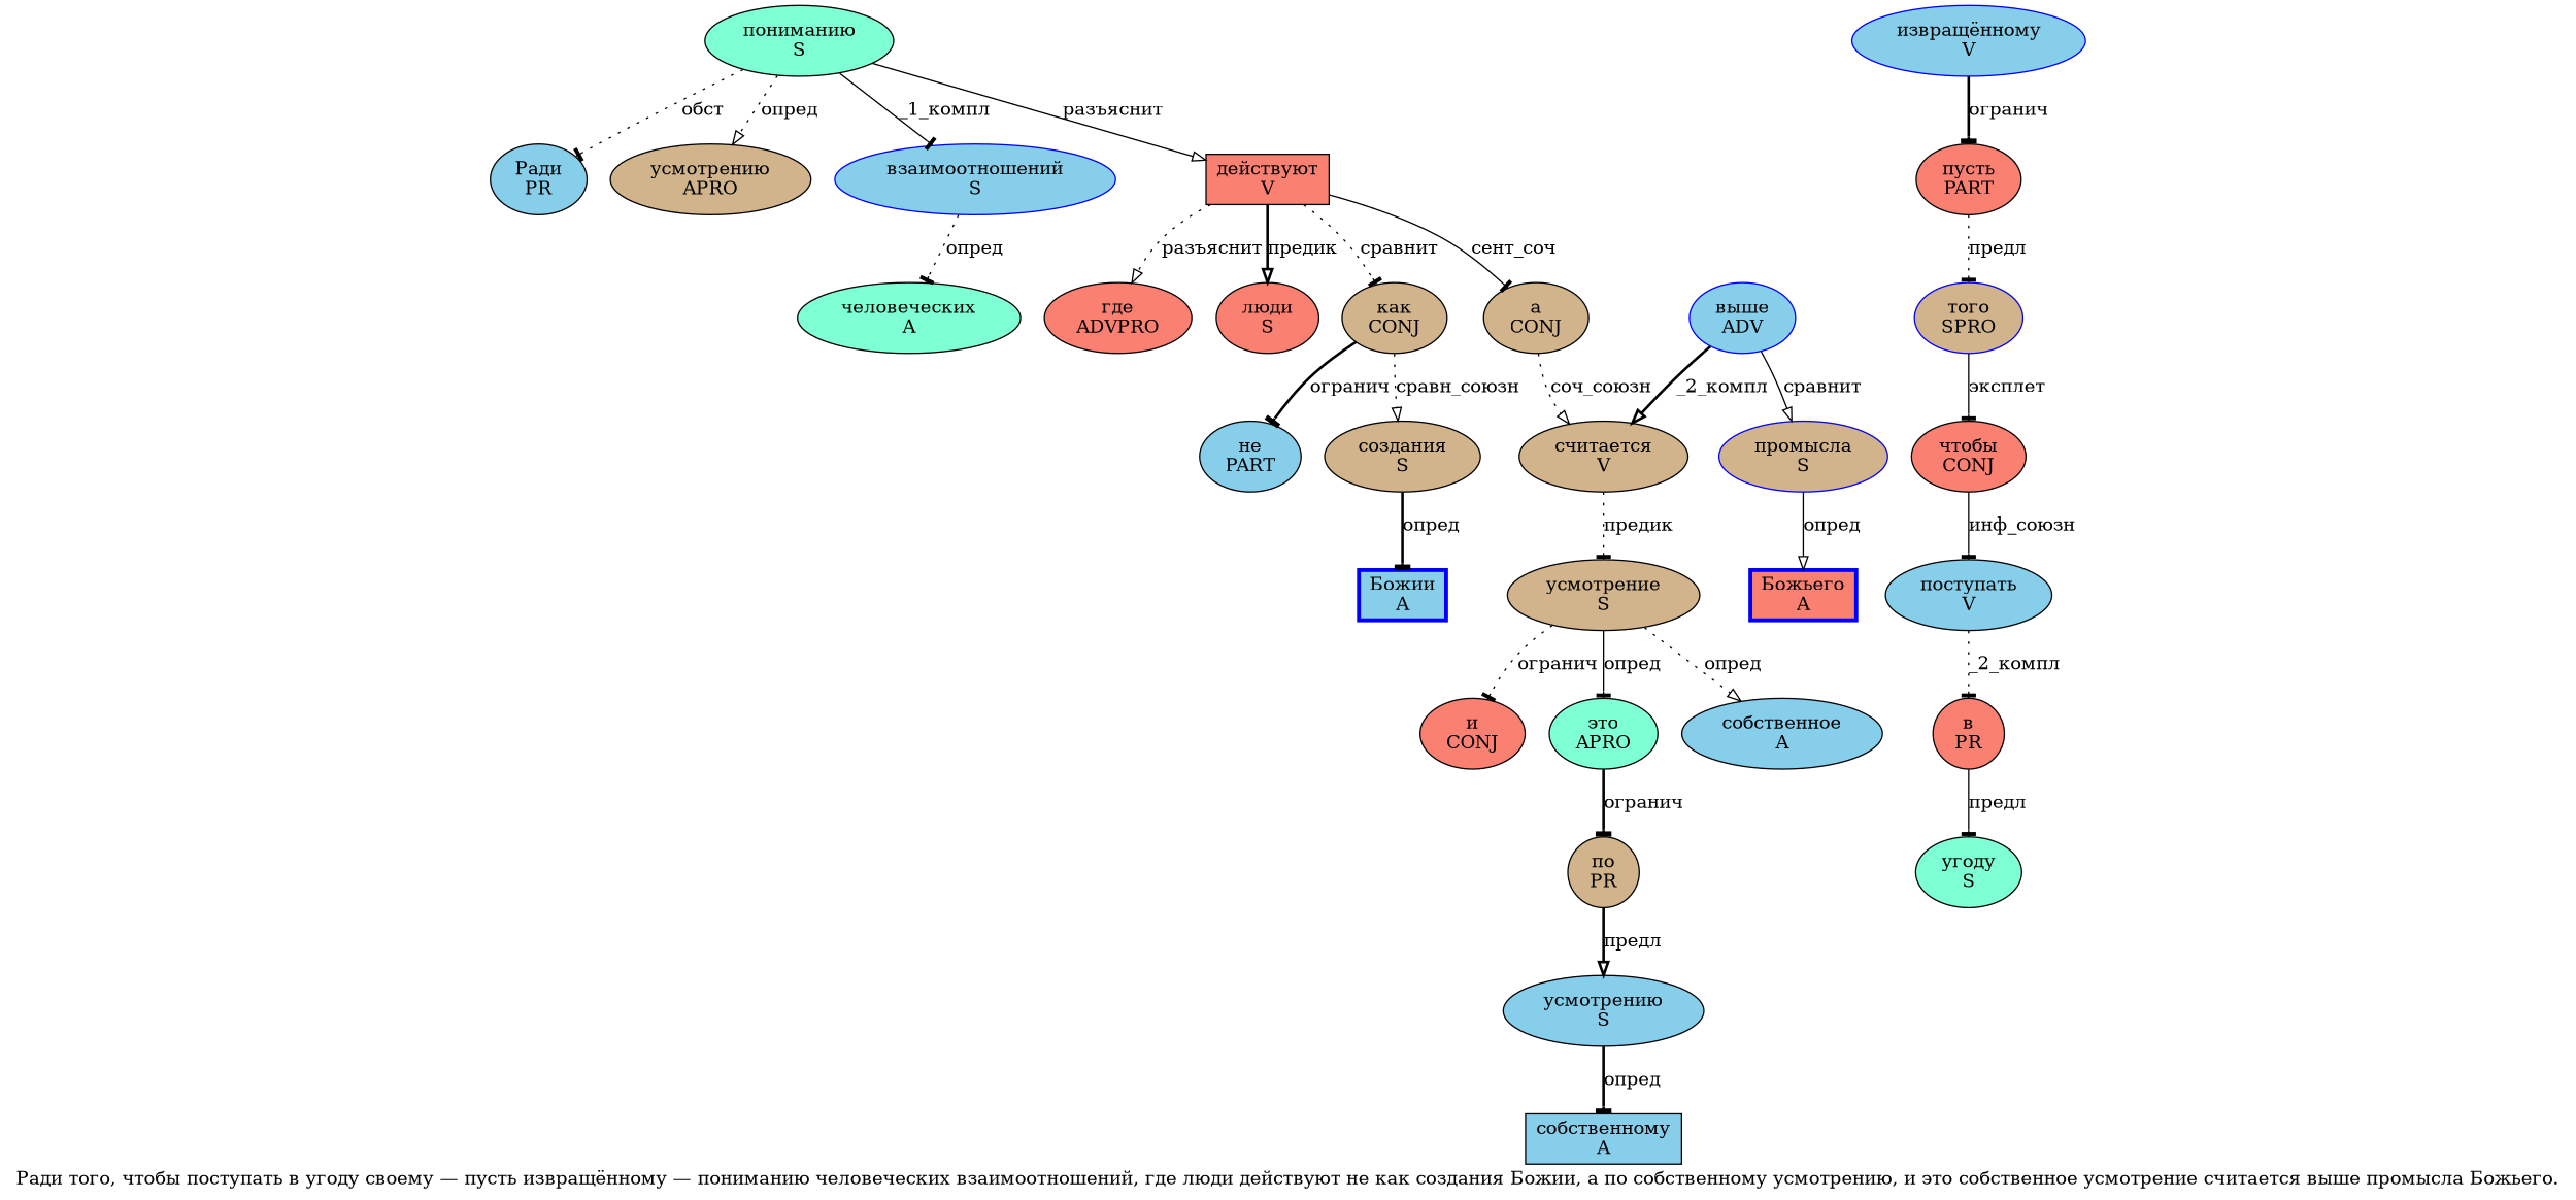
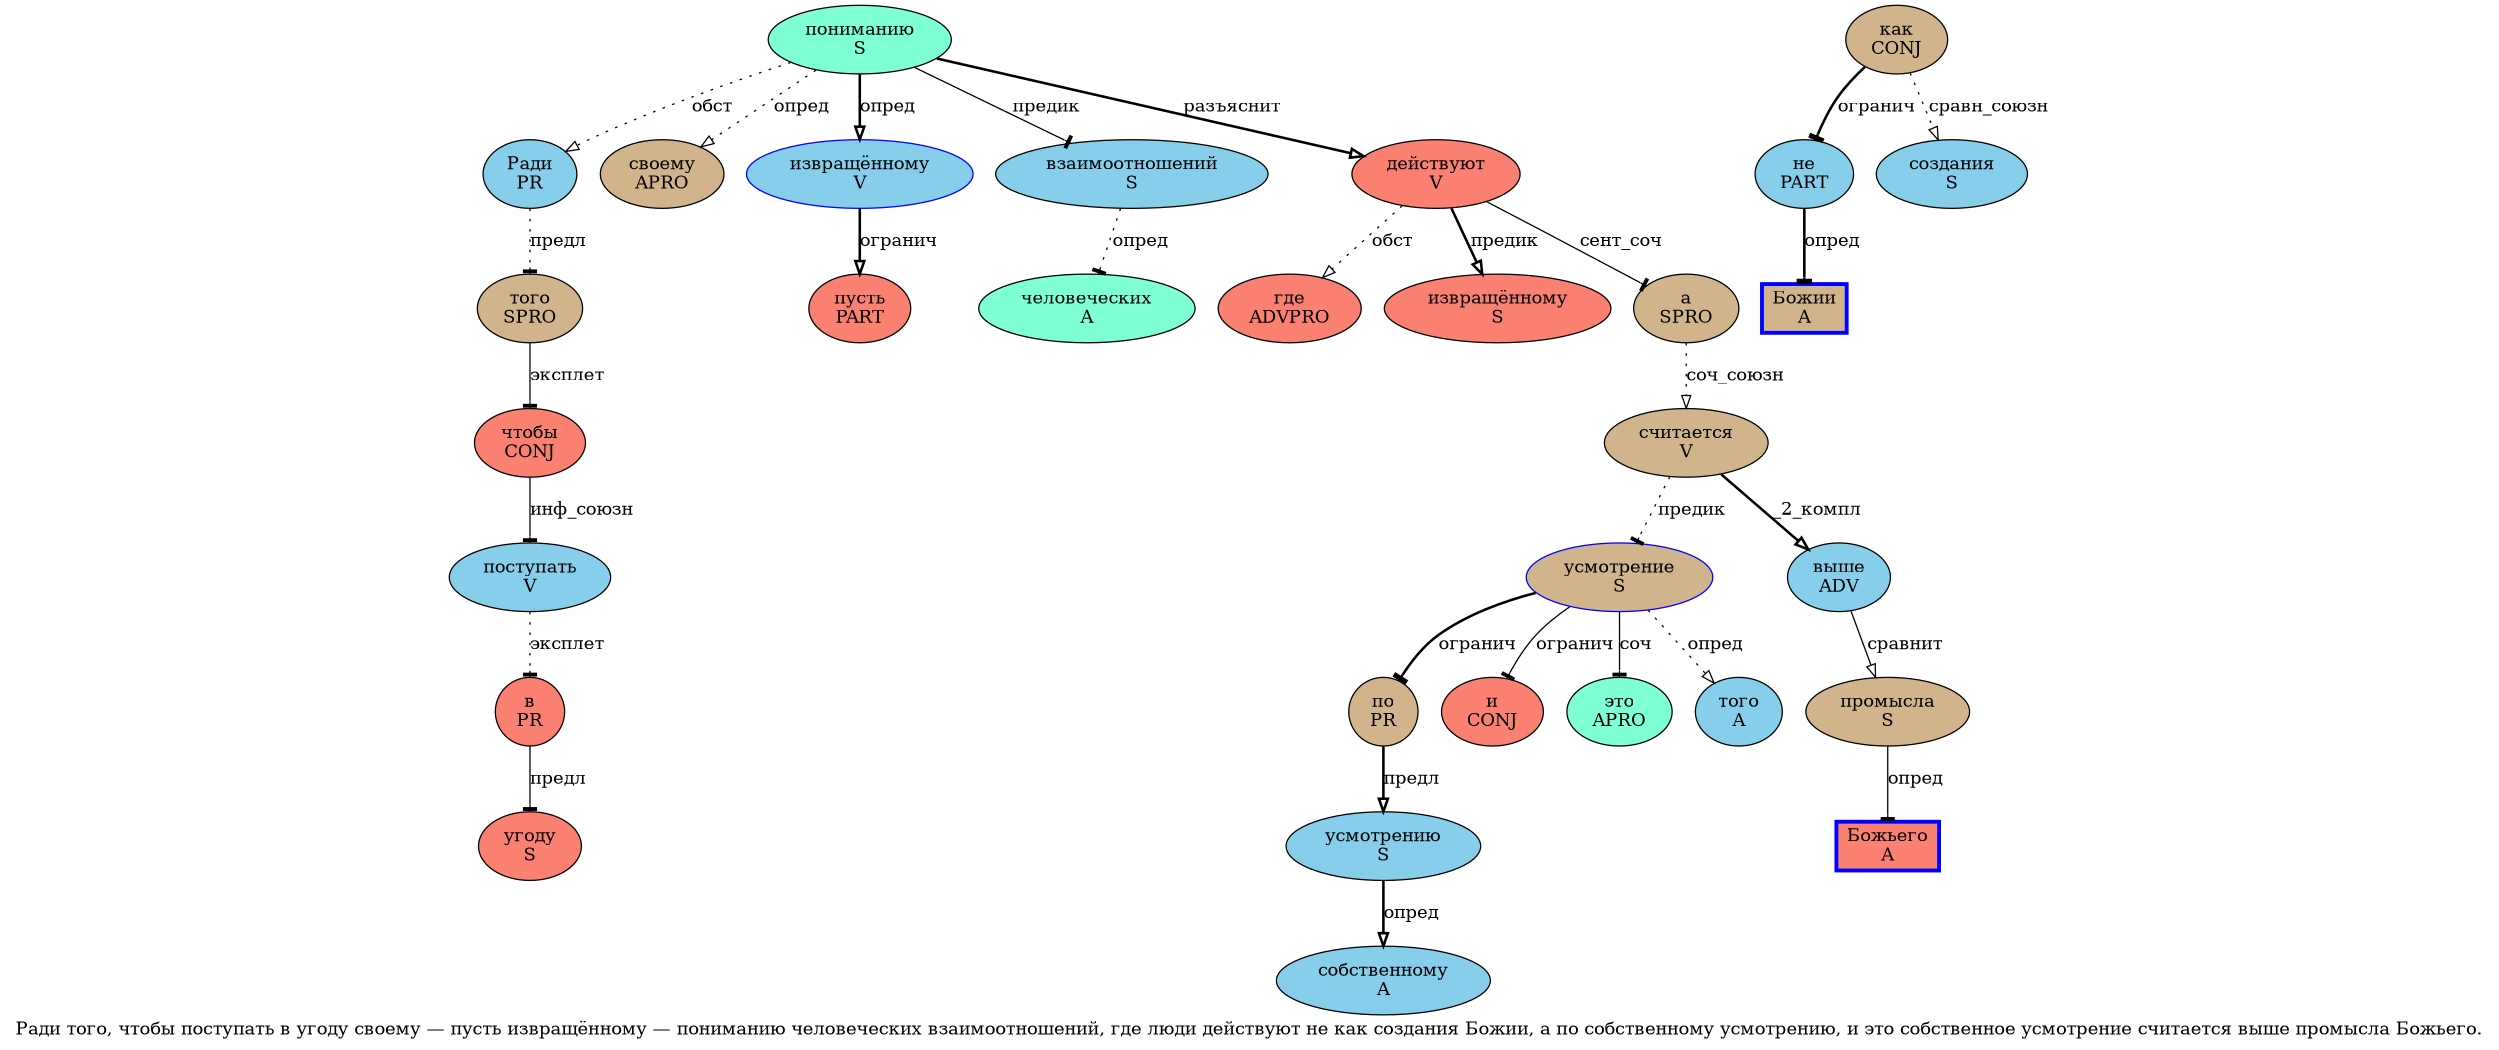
  digraph {
    label="Ради того, чтобы поступать в угоду своему — пусть извращённому — пониманию человеческих взаимоотношений, где люди действуют не как создания Божии, а по собственному усмотрению, и это собственное усмотрение считается выше промысла Божьего."
    node [fillcolor=skyblue penwidth=1 shape=ellipse style=filled]
    edge [arrowhead=tee style=dotted]
    n1 [label="Ради\nPR"]
-   n2 [fillcolor=tan label="того\nSPRO" color=blue]
+   n2 [fillcolor=tan label="того\nSPRO"]
    n3 [fillcolor=salmon label="чтобы\nCONJ"]
    n4 [label="поступать\nV"]
    n5 [fillcolor=salmon label="в\nPR"]
-   n6 [fillcolor=aquamarine label="угоду\nS"]
-   n7 [fillcolor=tan label="усмотрению\nAPRO"]
+   n6 [fillcolor=salmon label="угоду\nS"]
+   n7 [fillcolor=tan label="своему\nAPRO"]
    n8 [fillcolor=salmon label="пусть\nPART"]
    n9 [color=blue label="извращённому\nV"]
    n10 [fillcolor=aquamarine label="пониманию\nS"]
-   n11 [label="взаимоотношений\nS" color=blue]
-   n12 [fillcolor=salmon label="действуют\nV" shape=box]
+   n11 [label="взаимоотношений\nS"]
+   n12 [fillcolor=salmon label="действуют\nV"]
    n13 [fillcolor=aquamarine label="человеческих\nA"]
    n14 [fillcolor=salmon label="где\nADVPRO"]
-   n15 [fillcolor=salmon label="люди\nS"]
+   n15 [fillcolor=salmon label="извращённому\nS"]
    n16 [fillcolor=tan label="как\nCONJ"]
-   n17 [fillcolor=tan label="а\nCONJ"]
+   n17 [fillcolor=tan label="а\nSPRO"]
    n18 [label="не\nPART"]
-   n19 [fillcolor=tan label="создания\nS"]
+   n19 [label="создания\nS"]
    n20 [fillcolor=tan label="считается\nV"]
-   n21 [color=blue label="Божии\nA" penwidth=3 shape=box]
-   n22 [fillcolor=tan label="усмотрение\nS"]
-   n23 [label="выше\nADV" color=blue]
+   n21 [color=blue fillcolor=tan label="Божии\nA" penwidth=3 shape=box]
+   n22 [fillcolor=tan label="усмотрение\nS" color=blue]
+   n23 [label="выше\nADV"]
    n24 [fillcolor=tan label="по\nPR"]
    n25 [label="усмотрению\nS"]
-   n26 [label="собственному\nA" shape=box]
+   n26 [label="собственному\nA"]
    n27 [fillcolor=salmon label="и\nCONJ"]
    n28 [fillcolor=aquamarine label="это\nAPRO"]
-   n29 [label="собственное\nA"]
-   n30 [fillcolor=tan label="промысла\nS" color=blue]
+   n29 [label="того\nA"]
+   n30 [fillcolor=tan label="промысла\nS"]
    n31 [color=blue fillcolor=salmon label="Божьего\nA" penwidth=3 shape=box]
-   n8 -> n2 [label="предл"]
+   n1 -> n2 [label="предл"]
    n2 -> n3 [label="эксплет" style=solid]
    n3 -> n4 [label="инф_союзн" style=solid]
-   n4 -> n5 [label="_2_компл"]
+   n4 -> n5 [label="эксплет"]
    n5 -> n6 [label="предл" style=solid]
-   n9 -> n8 [label="огранич" style=bold]
-   n10 -> n1 [label="обст"]
+   n9 -> n8 [arrowhead=onormal label="огранич" style=bold]
+   n10 -> n1 [arrowhead=onormal label="обст"]
    n10 -> n7 [arrowhead=onormal label="опред"]
-   n10 -> n11 [label="_1_компл" style=solid]
-   n10 -> n12 [arrowhead=onormal label="разъяснит" style=solid]
+   n10 -> n9 [arrowhead=onormal label="опред" style=bold]
+   n10 -> n11 [label="предик" style=solid]
+   n10 -> n12 [arrowhead=onormal label="разъяснит" style=bold]
    n11 -> n13 [label="опред"]
-   n12 -> n14 [arrowhead=onormal label="разъяснит"]
+   n12 -> n14 [arrowhead=onormal label="обст"]
    n12 -> n15 [arrowhead=onormal label="предик" style=bold]
-   n12 -> n16 [label="сравнит"]
    n12 -> n17 [label="сент_соч" style=solid]
    n16 -> n18 [label="огранич" style=bold]
    n16 -> n19 [arrowhead=onormal label="сравн_союзн"]
    n17 -> n20 [arrowhead=onormal label="соч_союзн"]
-   n19 -> n21 [label="опред" style=bold]
+   n18 -> n21 [label="опред" style=bold]
    n20 -> n22 [label="предик"]
-   n23 -> n20 [arrowhead=onormal label="_2_компл" style=bold]
-   n28 -> n24 [label="огранич" style=bold]
-   n22 -> n27 [label="огранич"]
-   n22 -> n28 [label="опред" style=solid]
+   n20 -> n23 [arrowhead=onormal label="_2_компл" style=bold]
+   n22 -> n24 [label="огранич" style=bold]
+   n22 -> n27 [label="огранич" style=solid]
+   n22 -> n28 [label="соч" style=solid]
    n22 -> n29 [arrowhead=onormal label="опред"]
    n23 -> n30 [arrowhead=onormal label="сравнит" style=solid]
    n24 -> n25 [arrowhead=onormal label="предл" style=bold]
-   n25 -> n26 [label="опред" style=bold]
-   n30 -> n31 [arrowhead=onormal label="опред" style=solid]
+   n25 -> n26 [arrowhead=onormal label="опред" style=bold]
+   n30 -> n31 [label="опред" style=solid]
  }
